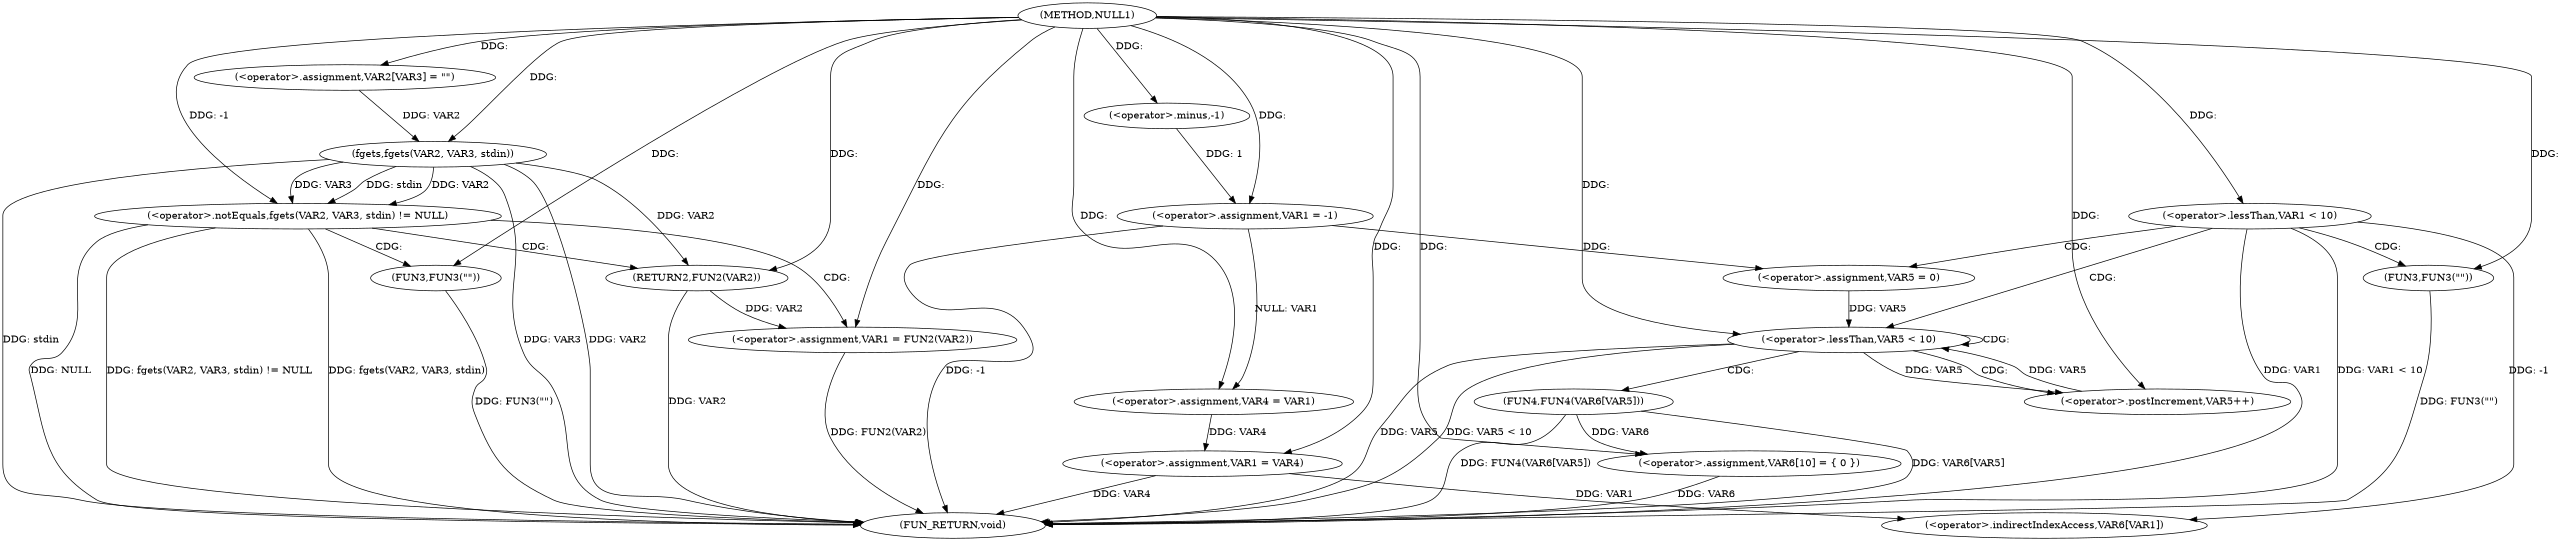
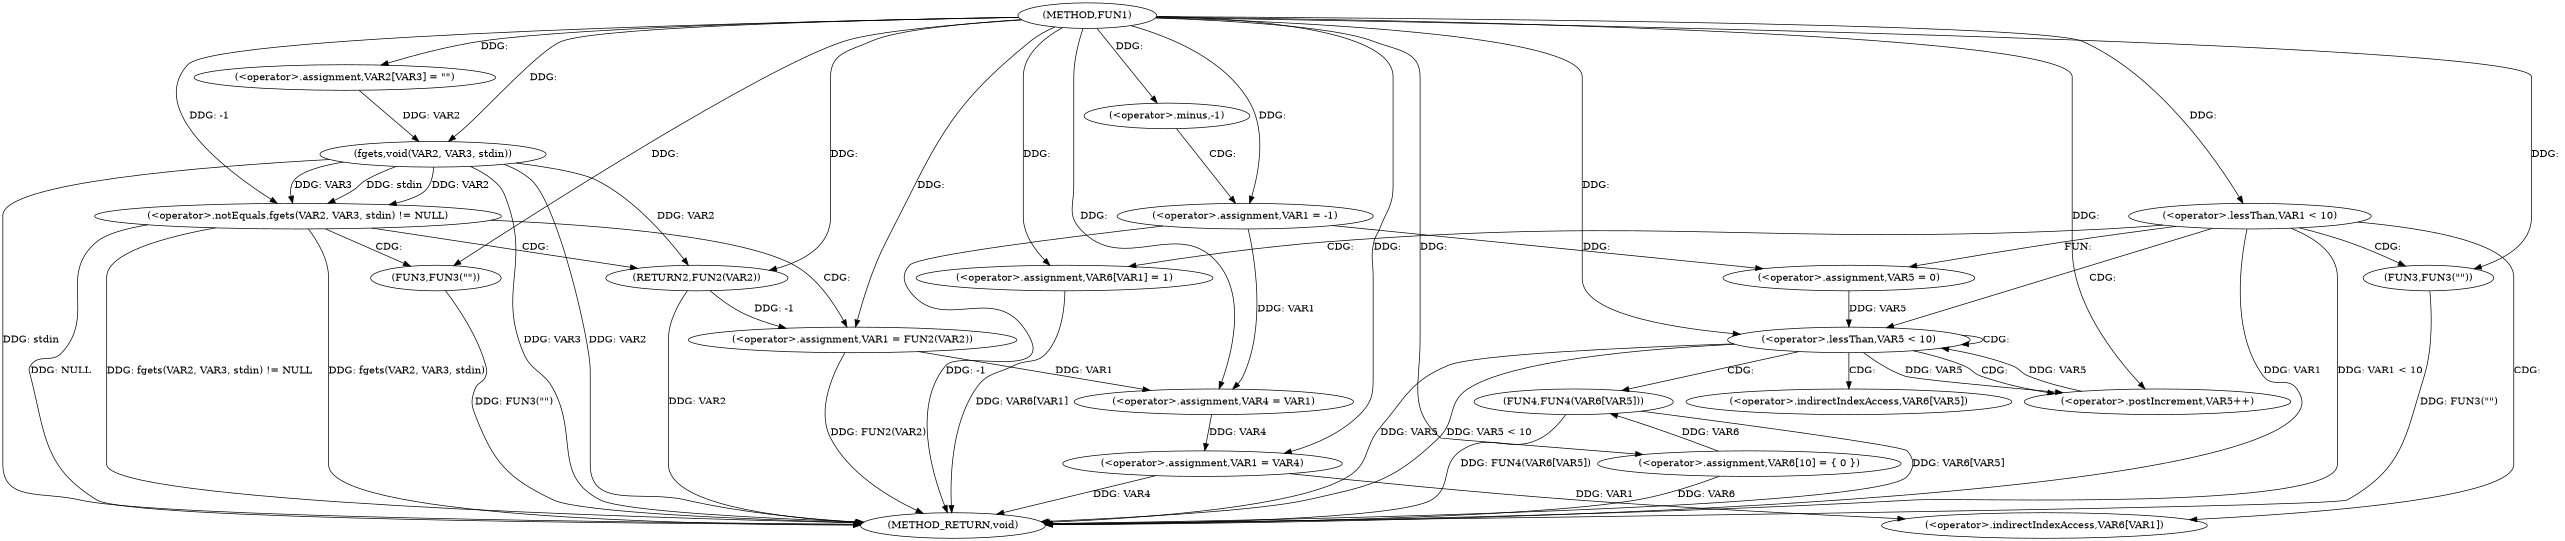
  digraph {
-   n1 [label="(METHOD,NULL1)"]
+   n1 [label="(METHOD,FUN1)"]
    n2 [label="(<operator>.assignment,VAR1 = -1)"]
    n3 [label="(<operator>.minus,-1)"]
    n4 [label="(<operator>.assignment,VAR2[VAR3] = \"\")"]
    n5 [label="(<operator>.notEquals,fgets(VAR2, VAR3, stdin) != NULL)"]
-   n6 [label="(fgets,fgets(VAR2, VAR3, stdin))"]
+   n6 [label="(fgets,void(VAR2, VAR3, stdin))"]
    n7 [label="(<operator>.assignment,VAR1 = FUN2(VAR2))"]
    n8 [label="(RETURN2,FUN2(VAR2))"]
    n9 [label="(FUN3,FUN3(\"\"))"]
    n10 [label="(<operator>.assignment,VAR4 = VAR1)"]
    n11 [label="(<operator>.assignment,VAR1 = VAR4)"]
    n12 [label="(<operator>.assignment,VAR6[10] = { 0 })"]
    n13 [label="(<operator>.lessThan,VAR1 < 10)"]
+   n14 [label="(<operator>.assignment,VAR6[VAR1] = 1)"]
    n15 [label="(<operator>.lessThan,VAR5 < 10)"]
    n16 [label="(<operator>.postIncrement,VAR5++)"]
    n17 [label="(FUN3,FUN3(\"\"))"]
    n18 [label="(<operator>.assignment,VAR5 = 0)"]
-   n19 [label="(FUN_RETURN,void)"]
+   n19 [label="(METHOD_RETURN,void)"]
    n20 [label="(<operator>.indirectIndexAccess,VAR6[VAR1])"]
    n21 [label="(FUN4,FUN4(VAR6[VAR5]))"]
+   n22 [label="(<operator>.indirectIndexAccess,VAR6[VAR5])"]
    n1 -> n2 [label="DDG: "]
    n1 -> n3 [label="DDG: "]
    n1 -> n4 [label="DDG: "]
    n1 -> n5 [label="DDG: -1"]
    n1 -> n6 [label="DDG: "]
    n1 -> n7 [label="DDG: "]
    n1 -> n8 [label="DDG: "]
    n1 -> n9 [label="DDG: "]
    n1 -> n10 [label="DDG: "]
    n1 -> n11 [label="DDG: "]
    n1 -> n12 [label="DDG: "]
    n1 -> n13 [label="DDG: "]
+   n1 -> n14 [label="DDG: "]
    n1 -> n15 [label="DDG: "]
    n1 -> n16 [label="DDG: "]
    n1 -> n17 [label="DDG: "]
-   n2 -> n10 [label="NULL: VAR1"]
+   n2 -> n10 [label="DDG: VAR1"]
    n2 -> n18 [label="DDG: "]
    n2 -> n19 [label="DDG: -1"]
-   n3 -> n2 [label="DDG: 1"]
+   n3 -> n2 [label="CDG: "]
    n4 -> n6 [label="DDG: VAR2"]
    n5 -> n7 [label="CDG: "]
    n5 -> n8 [label="CDG: "]
    n5 -> n9 [label="CDG: "]
    n5 -> n19 [label="DDG: fgets(VAR2, VAR3, stdin)"]
    n5 -> n19 [label="DDG: NULL"]
    n5 -> n19 [label="DDG: fgets(VAR2, VAR3, stdin) != NULL"]
    n6 -> n5 [label="DDG: VAR2"]
    n6 -> n5 [label="DDG: VAR3"]
    n6 -> n5 [label="DDG: stdin"]
    n6 -> n8 [label="DDG: VAR2"]
    n6 -> n19 [label="DDG: VAR2"]
    n6 -> n19 [label="DDG: stdin"]
    n6 -> n19 [label="DDG: VAR3"]
+   n7 -> n10 [label="DDG: VAR1"]
    n7 -> n19 [label="DDG: FUN2(VAR2)"]
-   n8 -> n7 [label="DDG: VAR2"]
+   n8 -> n7 [label="DDG: -1"]
    n8 -> n19 [label="DDG: VAR2"]
    n9 -> n19 [label="DDG: FUN3(\"\")"]
    n10 -> n11 [label="DDG: VAR4"]
    n11 -> n19 [label="DDG: VAR4"]
    n11 -> n20 [label="DDG: VAR1"]
    n12 -> n19 [label="DDG: VAR6"]
-   n21 -> n12 [label="DDG: VAR6"]
+   n12 -> n21 [label="DDG: VAR6"]
+   n13 -> n14 [label="CDG: "]
    n13 -> n15 [label="CDG: "]
    n13 -> n17 [label="CDG: "]
-   n13 -> n18 [label="CDG: "]
+   n13 -> n18 [label="FUN: "]
    n13 -> n19 [label="DDG: VAR1"]
    n13 -> n19 [label="DDG: VAR1 < 10"]
-   n13 -> n20 [label="DDG: -1"]
+   n13 -> n20 [label="CDG: "]
+   n14 -> n19 [label="DDG: VAR6[VAR1]"]
    n15 -> n15 [label="CDG: "]
    n15 -> n16 [label="DDG: VAR5"]
    n15 -> n16 [label="CDG: "]
    n15 -> n19 [label="DDG: VAR5"]
    n15 -> n19 [label="DDG: VAR5 < 10"]
    n15 -> n21 [label="CDG: "]
+   n15 -> n22 [label="CDG: "]
    n16 -> n15 [label="DDG: VAR5"]
    n17 -> n19 [label="DDG: FUN3(\"\")"]
    n18 -> n15 [label="DDG: VAR5"]
    n21 -> n19 [label="DDG: VAR6[VAR5]"]
    n21 -> n19 [label="DDG: FUN4(VAR6[VAR5])"]
  }
